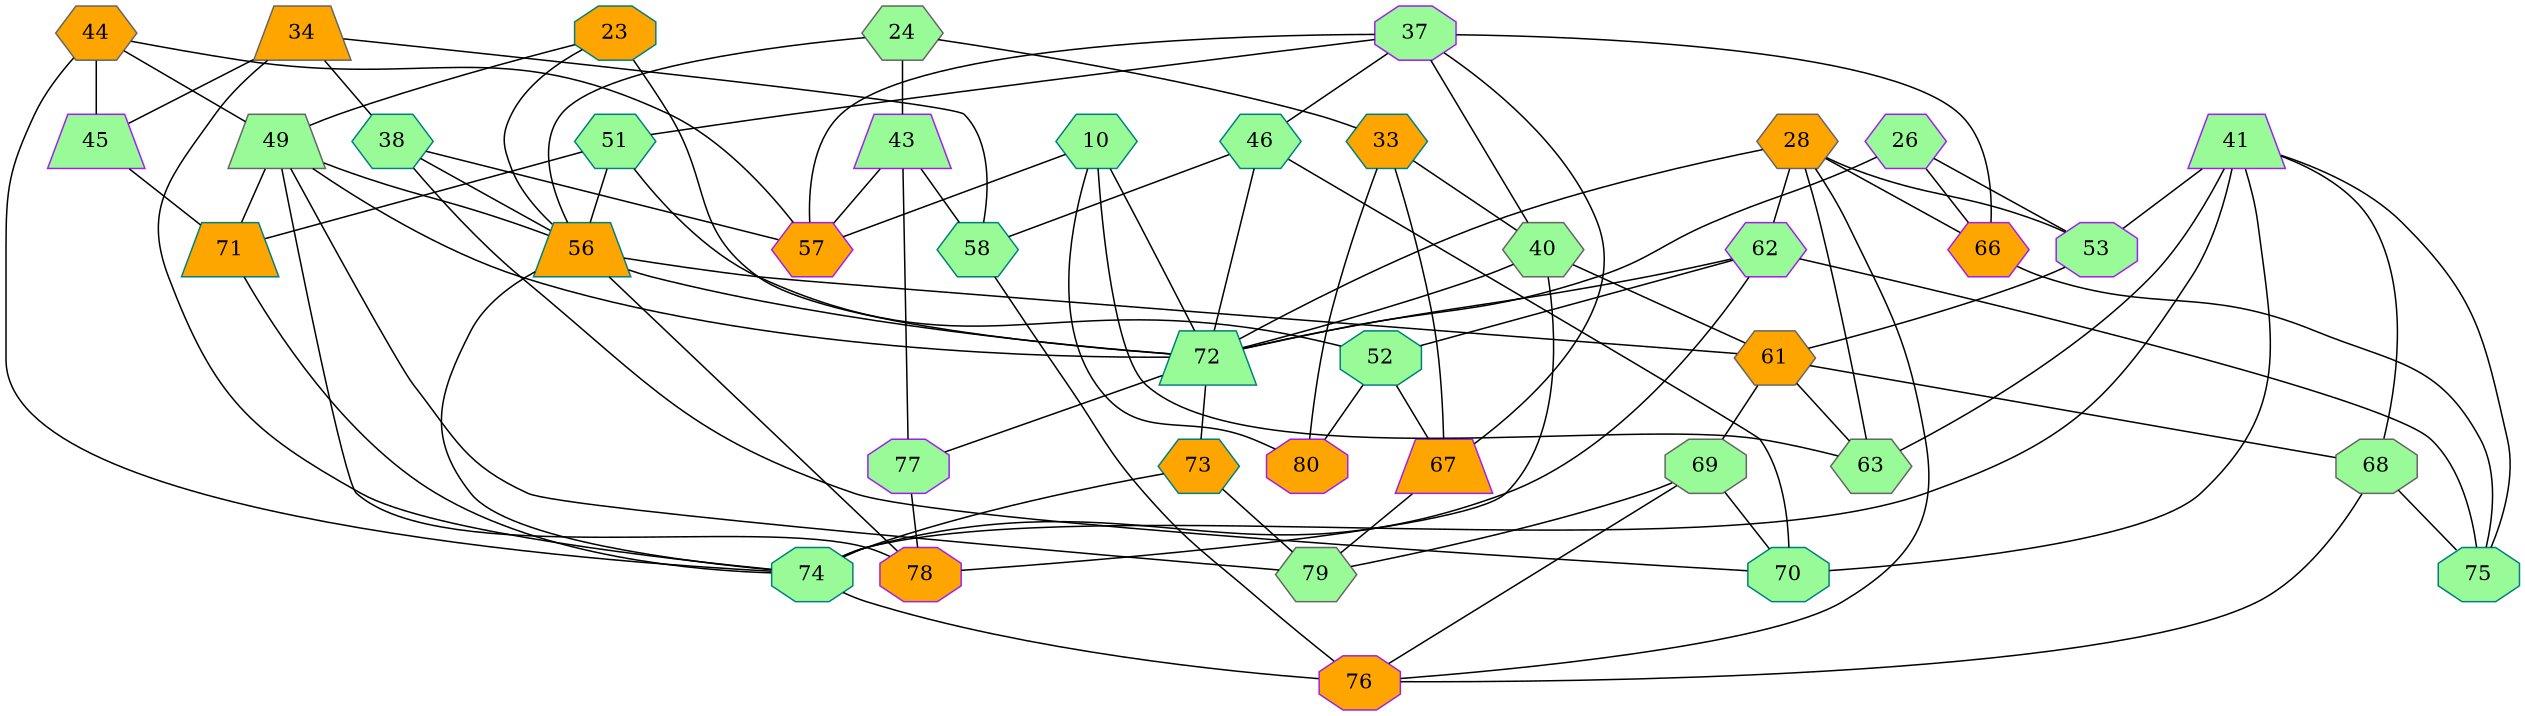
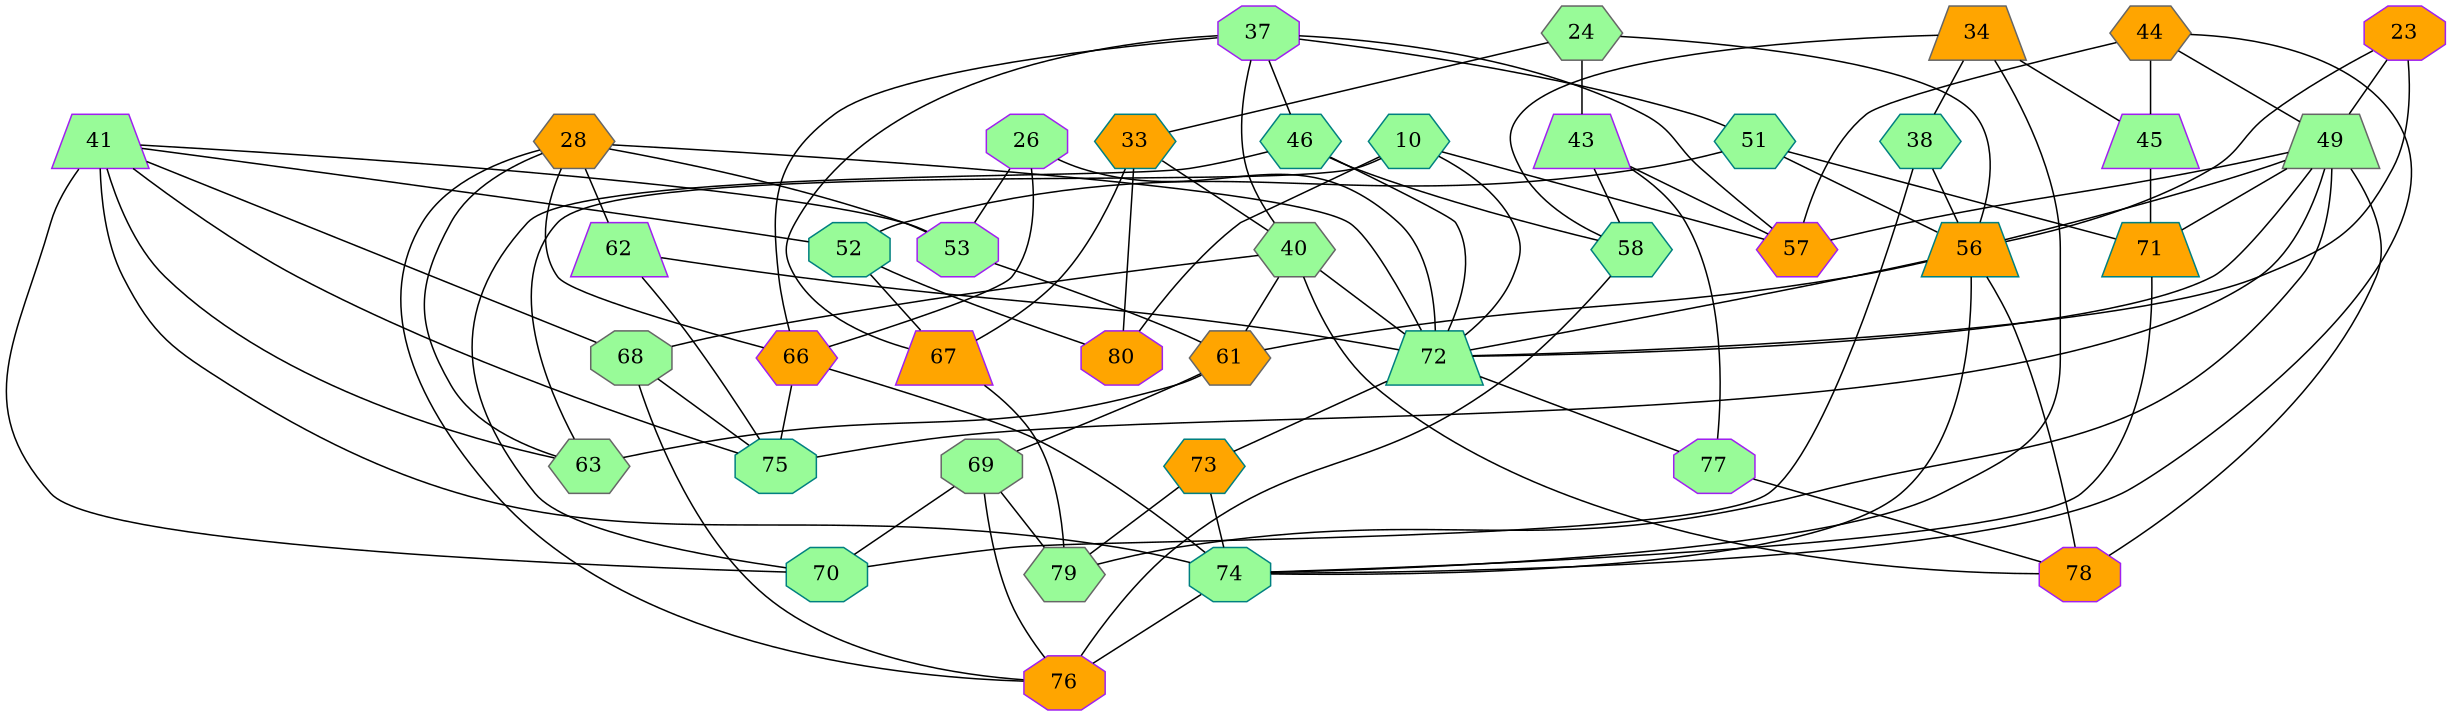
  graph {
    node [color=teal fillcolor=palegreen shape=hexagon style=filled]
    49 [color=gray40 shape=trapezium super="+18+22"]
    56 [fillcolor=orange shape=trapezium super="+19+35+48"]
    72 [shape=trapezium super="+8+13+50"]
    78 [color=purple fillcolor=orange shape=octagon]
    75 [shape=octagon super="+60+59"]
    71 [fillcolor=orange shape=trapezium super="+21"]
    79 [color=gray40]
-   23 [fillcolor=orange shape=octagon]
+   23 [color=purple fillcolor=orange shape=octagon]
    74 [shape=octagon super="+65+54"]
    61 [color=gray40 fillcolor=orange super="+10+55"]
    77 [color=purple shape=octagon]
    73 [fillcolor=orange]
    24 [color=gray40]
    33 [fillcolor=orange]
    43 [color=purple shape=trapezium super="+36"]
    80 [color=purple fillcolor=orange shape=octagon]
    40 [color=gray40 super="+20"]
    67 [color=purple fillcolor=orange shape=trapezium]
    57 [color=purple fillcolor=orange super="+6"]
    58
-   26 [color=purple]
+   26 [color=purple shape=octagon]
    53 [color=purple shape=octagon]
    66 [color=purple fillcolor=orange super="+14+64"]
    28 [color=gray40 fillcolor=orange super="+27"]
-   62 [color=purple]
+   62 [color=purple shape=trapezium]
    63 [color=gray40 super="+31"]
    76 [color=purple fillcolor=orange shape=octagon super="+29"]
    n28 [label=10]
    38 [super="+17"]
    70 [shape=octagon]
    34 [color=gray40 fillcolor=orange shape=trapezium]
    45 [color=purple shape=trapezium]
    37 [color=purple shape=octagon super="+11"]
    46
    51 [super="+47"]
    52 [shape=octagon]
    68 [color=gray40 shape=octagon]
    69 [color=gray40 shape=octagon]
    41 [color=purple shape=trapezium super="+15+12"]
    44 [color=gray40 fillcolor=orange super="+25"]
    49 -- 56
    49 -- 72
    49 -- 78
+   49 -- 75 [weight=2]
    49 -- 71 [weight=2]
    49 -- 79
    56 -- 72
    56 -- 78
    56 -- 74 [weight=2]
    56 -- 61 [weight=3]
    72 -- 77
    72 -- 73
    71 -- 74
    23 -- 49
    23 -- 56
    23 -- 72 [weight=2]
    74 -- 76 [weight=2]
    61 -- 63 [weight=3]
-   61 -- 68
+   40 -- 68
    61 -- 69
    77 -- 78
    73 -- 79
    73 -- 74
    24 -- 56
    24 -- 33
    24 -- 43 [weight=2]
    33 -- 80
    33 -- 40
    33 -- 67
    43 -- 77 [weight=2]
    43 -- 57
    43 -- 58
    40 -- 72 [weight=2]
    40 -- 78
    40 -- 61
    67 -- 79
    58 -- 76
    26 -- 72 [weight=2]
    26 -- 53
    26 -- 66
    53 -- 61
    66 -- 75 [weight=2]
-   62 -- 74 [weight=2]
+   66 -- 74 [weight=2]
    28 -- 72
    28 -- 53
    28 -- 66
    28 -- 62
    28 -- 63
    28 -- 76
    62 -- 72
    62 -- 75 [weight=2]
    n28 -- 72
    n28 -- 80
    n28 -- 57
    n28 -- 63
    38 -- 56 [weight=3]
-   38 -- 57
+   49 -- 57
    38 -- 70
    34 -- 74
    34 -- 58
    34 -- 38
    34 -- 45
    45 -- 71
    37 -- 40
    37 -- 67
    37 -- 57 [weight=2]
    37 -- 66 [weight=2]
    37 -- 46
    37 -- 51
    46 -- 72
    46 -- 58
    46 -- 70
    51 -- 56
    51 -- 71 [weight=2]
    51 -- 52
    52 -- 80
    52 -- 67
    68 -- 75
    68 -- 76
    69 -- 79
    69 -- 76
    69 -- 70
    41 -- 75
    41 -- 74 [weight=4]
    41 -- 53
    41 -- 63
    41 -- 70
-   62 -- 52
+   41 -- 52
    41 -- 68
    44 -- 49
    44 -- 74
    44 -- 57
    44 -- 45 [weight=2]
  }
